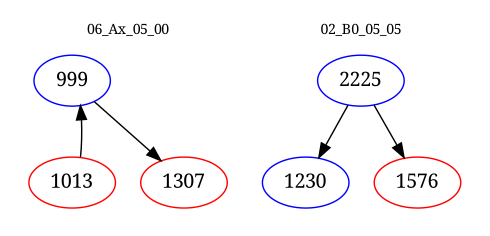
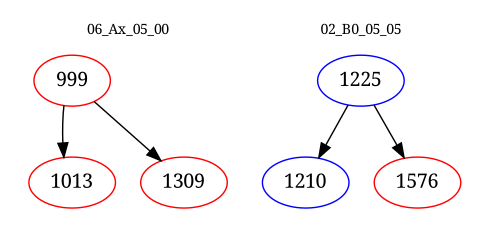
  digraph {
    fontname="Noto Serif"
    node [color=blue fontname="Noto Serif"]
    edge [color=black fontname="Noto Serif"]
-   n1 [label=999]
+   n1 [color=red label=999]
    n2 [color=red label=1013]
-   n3 [color=red label=1307]
-   n4 [label=2225]
-   n5 [label=1230]
+   n3 [color=red label=1309]
+   n4 [label=1225]
+   n5 [label=1210]
    n6 [color=red label=1576]
    subgraph cluster_1 {
      color=white
      fontsize=10
      label="06_Ax_05_00"
      n1
      n2
      n3
    }
    subgraph cluster_2 {
      color=white
      fontsize=10
      label="02_B0_05_05"
      n4
      n5
      n6
    }
-   n2 -> n1
+   n1 -> n2
    n1 -> n3
    n4 -> n5
    n4 -> n6
  }
